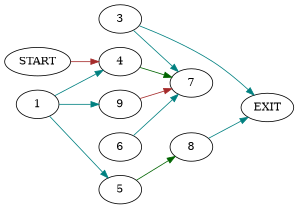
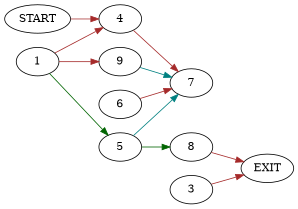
  digraph {
    rankdir=LR
    edge [color=teal]
    n1 [label=START]
    4
    n3 [label=9]
    1
    5
    n6 [label=EXIT]
    7
    3
    8
    6
    n1 -> 4 [color=brown]
-   4 -> 7 [color=darkgreen]
-   n3 -> 7 [color=brown]
-   1 -> 4
-   1 -> n3
-   1 -> 5
-   3 -> 7
+   4 -> 7 [color=brown]
+   n3 -> 7
+   1 -> 4 [color=brown]
+   1 -> n3 [color=brown]
+   1 -> 5 [color=darkgreen]
+   5 -> 7
    5 -> 8 [color=darkgreen]
-   3 -> n6
-   8 -> n6
-   6 -> 7
+   3 -> n6 [color=brown]
+   8 -> n6 [color=brown]
+   6 -> 7 [color=brown]
  }
